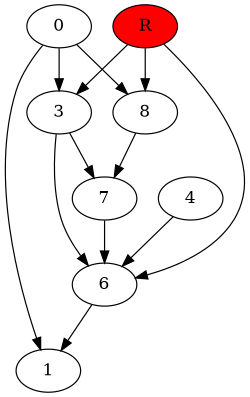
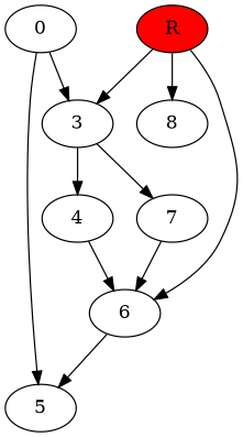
  digraph {
    n1 [label=0]
    3
-   5 [label=1]
+   5
    8
    4
    7
    6
    R [fillcolor="#ff0000" style=filled]
    n1 -> 3
    n1 -> 5
-   n1 -> 8
-   3 -> 6
+   3 -> 4
    3 -> 7
-   8 -> 7
    4 -> 6
    7 -> 6
    6 -> 5
    R -> 3
    R -> 8
    R -> 6
  }
